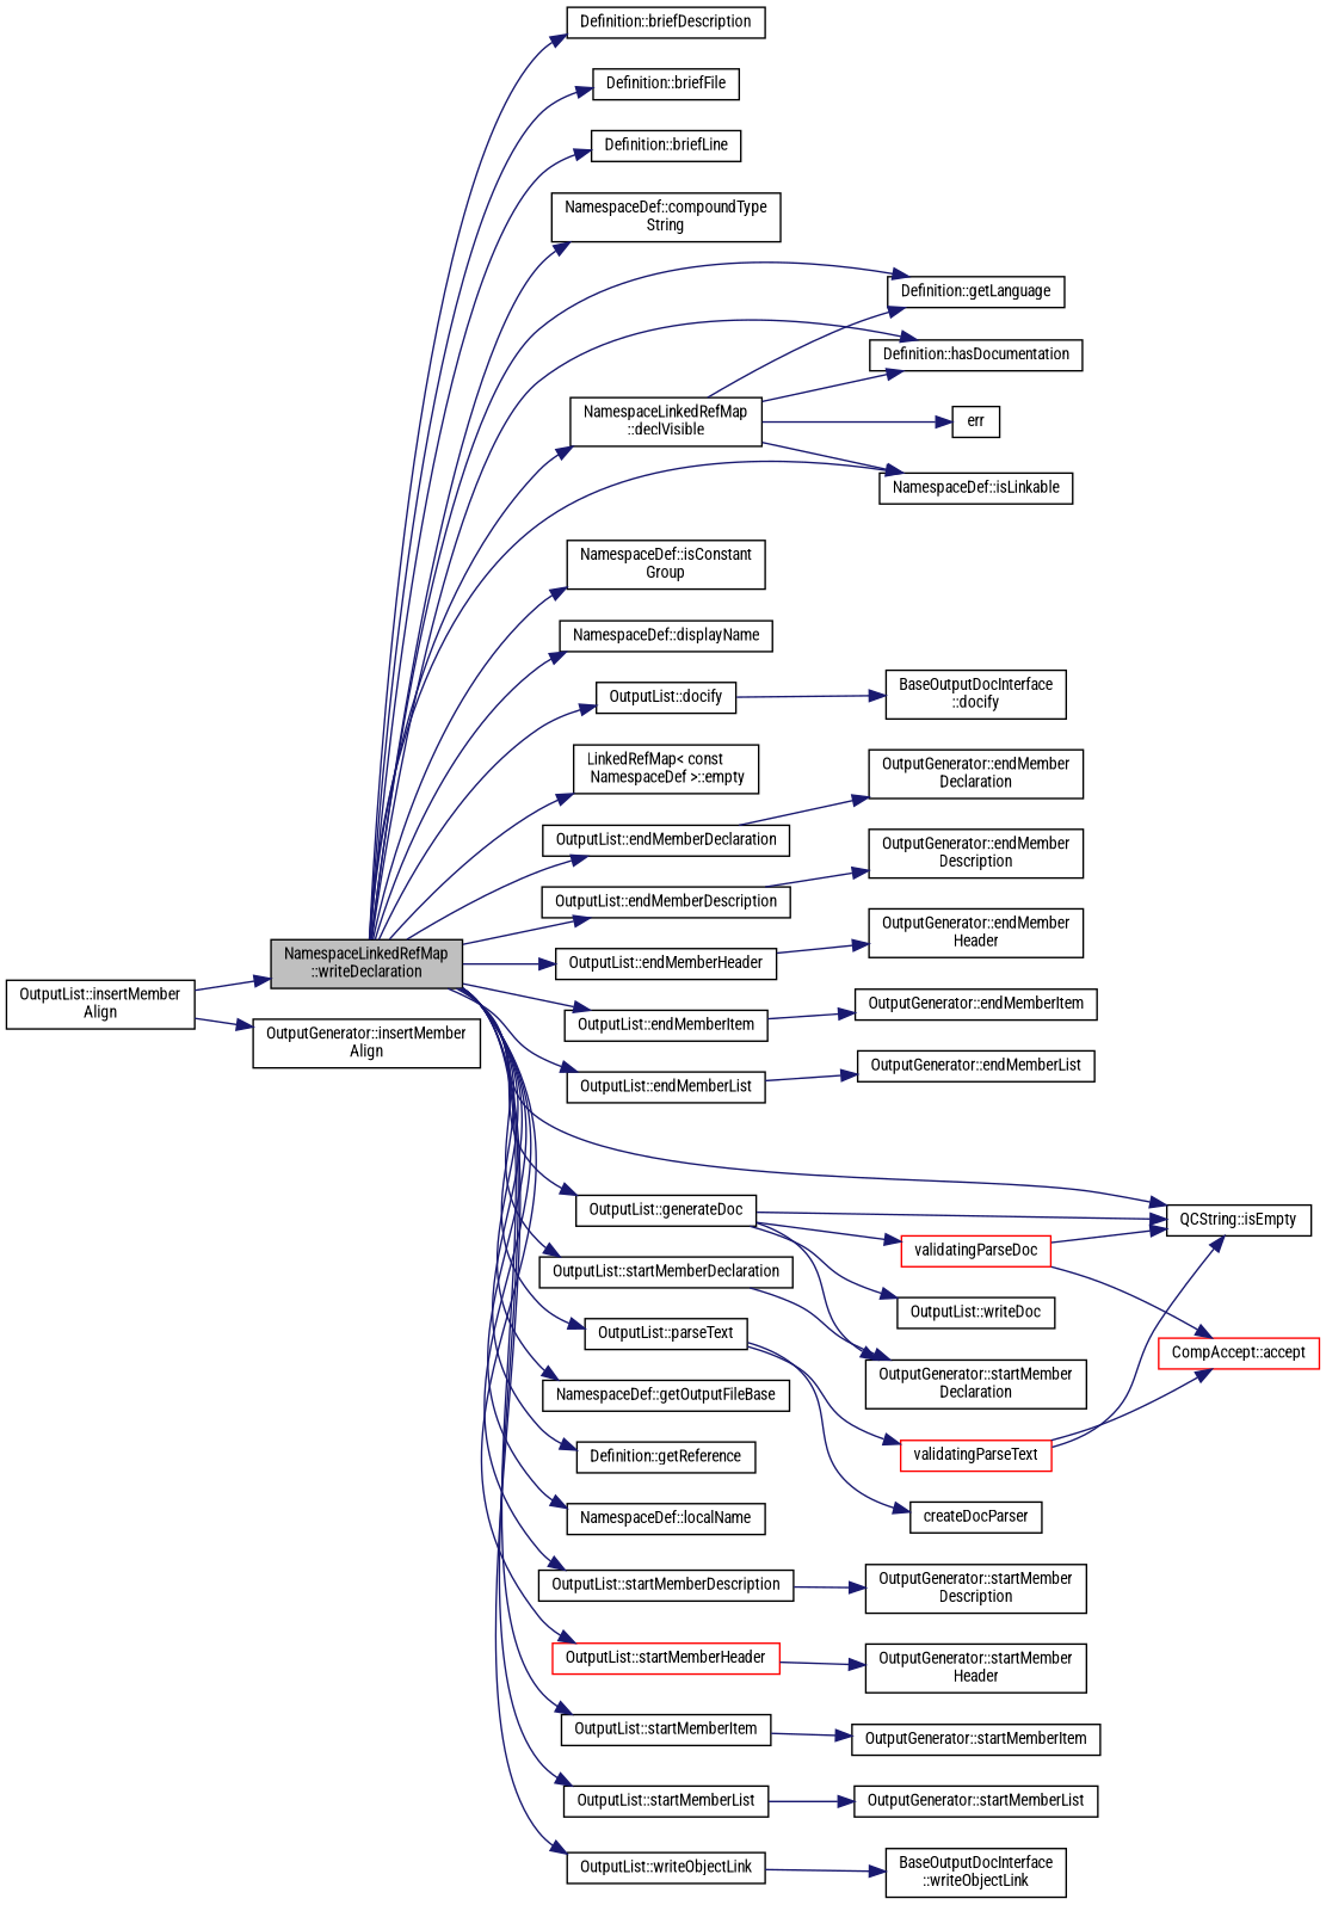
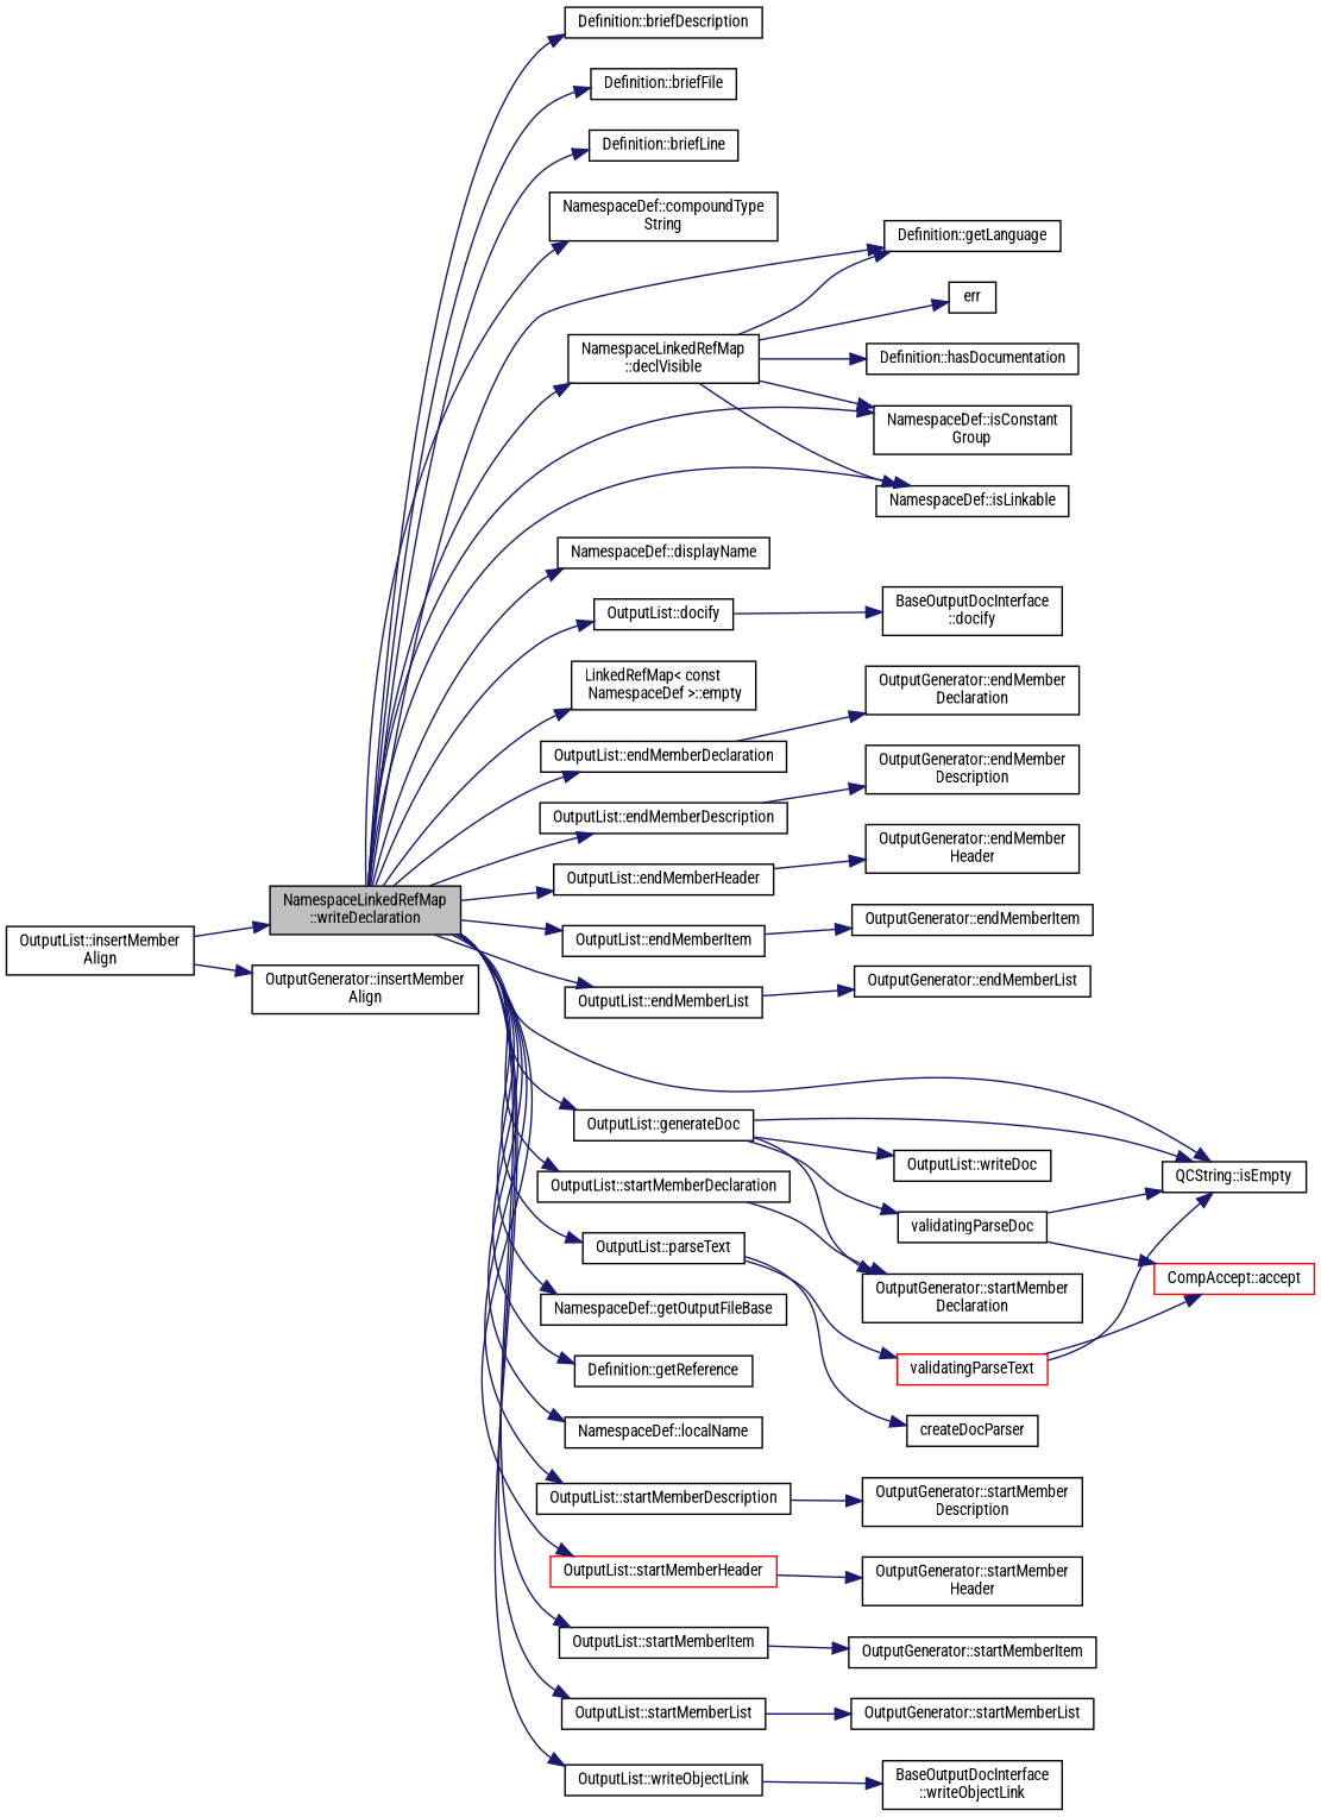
  digraph {
    fontname="Roboto Condensed"
    rankdir=LR
    node [color=black fillcolor=white fontname="Roboto Condensed" fontsize=10 shape=record style=filled]
    edge [color=midnightblue fontname="Roboto Condensed" fontsize=10 labelfontname=Helvetica labelfontsize=10 style=solid]
    n1 [fillcolor=grey75 fontcolor=black height=0.2 label="NamespaceLinkedRefMap\l::writeDeclaration" width=0.4]
    n2 [height=0.2 label="Definition::briefDescription" width=0.4]
    n3 [height=0.2 label="Definition::briefFile" width=0.4]
    n4 [height=0.2 label="Definition::briefLine" width=0.4]
    n5 [height=0.2 label="NamespaceDef::compoundType\lString" width=0.4]
    n6 [height=0.2 label="NamespaceLinkedRefMap\l::declVisible" width=0.4]
    n7 [height=0.2 label="Definition::getLanguage" width=0.4]
    n8 [height=0.2 label="Definition::hasDocumentation" width=0.4]
    n9 [height=0.2 label="NamespaceDef::isConstant\lGroup" width=0.4]
    n10 [height=0.2 label="NamespaceDef::isLinkable" width=0.4]
    n11 [height=0.2 label="NamespaceDef::displayName" width=0.4]
    n12 [height=0.2 label="OutputList::docify" width=0.4]
    n13 [height=0.2 label="LinkedRefMap\< const\l NamespaceDef \>::empty" width=0.4]
    n14 [height=0.2 label="OutputList::endMemberDeclaration" width=0.4]
    n15 [height=0.2 label="OutputList::endMemberDescription" width=0.4]
    n16 [height=0.2 label="OutputList::endMemberHeader" width=0.4]
    n17 [height=0.2 label="OutputList::endMemberItem" width=0.4]
    n18 [height=0.2 label="OutputList::endMemberList" width=0.4]
    n19 [height=0.2 label="OutputList::generateDoc" width=0.4]
    n20 [height=0.2 label="QCString::isEmpty" width=0.4]
    n21 [height=0.2 label="NamespaceDef::getOutputFileBase" width=0.4]
    n22 [height=0.2 label="Definition::getReference" width=0.4]
    n23 [height=0.2 label="NamespaceDef::localName" width=0.4]
    n24 [height=0.2 label="OutputList::parseText" width=0.4]
    n25 [height=0.2 label="OutputList::startMemberDeclaration" width=0.4]
    n26 [height=0.2 label="OutputList::startMemberDescription" width=0.4]
    n27 [color=red height=0.2 label="OutputList::startMemberHeader" width=0.4]
    n28 [height=0.2 label="OutputList::startMemberItem" width=0.4]
    n29 [height=0.2 label="OutputList::startMemberList" width=0.4]
    n30 [height=0.2 label="OutputList::writeObjectLink" width=0.4]
    n31 [height=0.2 label=err width=0.4]
    n32 [height=0.2 label="BaseOutputDocInterface\l::docify" width=0.4]
    n33 [height=0.2 label="OutputGenerator::endMember\lDeclaration" width=0.4]
    n34 [height=0.2 label="OutputGenerator::endMember\lDescription" width=0.4]
    n35 [height=0.2 label="OutputGenerator::endMember\lHeader" width=0.4]
    n36 [height=0.2 label="OutputGenerator::endMemberItem" width=0.4]
    n37 [height=0.2 label="OutputGenerator::endMemberList" width=0.4]
-   n38 [color=red height=0.2 label=validatingParseDoc width=0.4]
+   n38 [height=0.2 label=validatingParseDoc width=0.4]
    n39 [height=0.2 label="OutputList::writeDoc" width=0.4]
    n40 [height=0.2 label="OutputGenerator::startMember\lDeclaration" width=0.4]
    n41 [height=0.2 label="OutputList::insertMember\lAlign" width=0.4]
    n42 [height=0.2 label="OutputGenerator::insertMember\lAlign" width=0.4]
    n43 [height=0.2 label=createDocParser width=0.4]
    n44 [color=red height=0.2 label=validatingParseText width=0.4]
    n45 [height=0.2 label="OutputGenerator::startMember\lDescription" width=0.4]
    n46 [height=0.2 label="OutputGenerator::startMember\lHeader" width=0.4]
    n47 [height=0.2 label="OutputGenerator::startMemberItem" width=0.4]
    n48 [height=0.2 label="OutputGenerator::startMemberList" width=0.4]
    n49 [height=0.2 label="BaseOutputDocInterface\l::writeObjectLink" width=0.4]
    n50 [color=red height=0.2 label="CompAccept::accept" width=0.4]
    n1 -> n2
    n1 -> n3
    n1 -> n4
    n1 -> n5
    n1 -> n6
    n1 -> n7
-   n1 -> n8
    n1 -> n9
    n1 -> n10
    n1 -> n11
    n1 -> n12
    n1 -> n13
    n1 -> n14
    n1 -> n15
    n1 -> n16
    n1 -> n17
    n1 -> n18
    n1 -> n19
    n1 -> n20
    n1 -> n21
    n1 -> n22
    n1 -> n23
    n1 -> n24
    n1 -> n25
    n1 -> n26
    n1 -> n27
    n1 -> n28
    n1 -> n29
    n1 -> n30
    n6 -> n7
    n6 -> n8
+   n6 -> n9
    n6 -> n10
    n6 -> n31
    n12 -> n32
    n14 -> n33
    n15 -> n34
    n16 -> n35
    n17 -> n36
    n18 -> n37
    n19 -> n20
    n19 -> n38
    n19 -> n39
    n19 -> n40
    n24 -> n43
    n24 -> n44
    n25 -> n40
    n26 -> n45
    n27 -> n46
    n28 -> n47
    n29 -> n48
    n30 -> n49
    n38 -> n20
    n38 -> n50
    n41 -> n1
    n41 -> n42
    n44 -> n20
    n44 -> n50
  }
